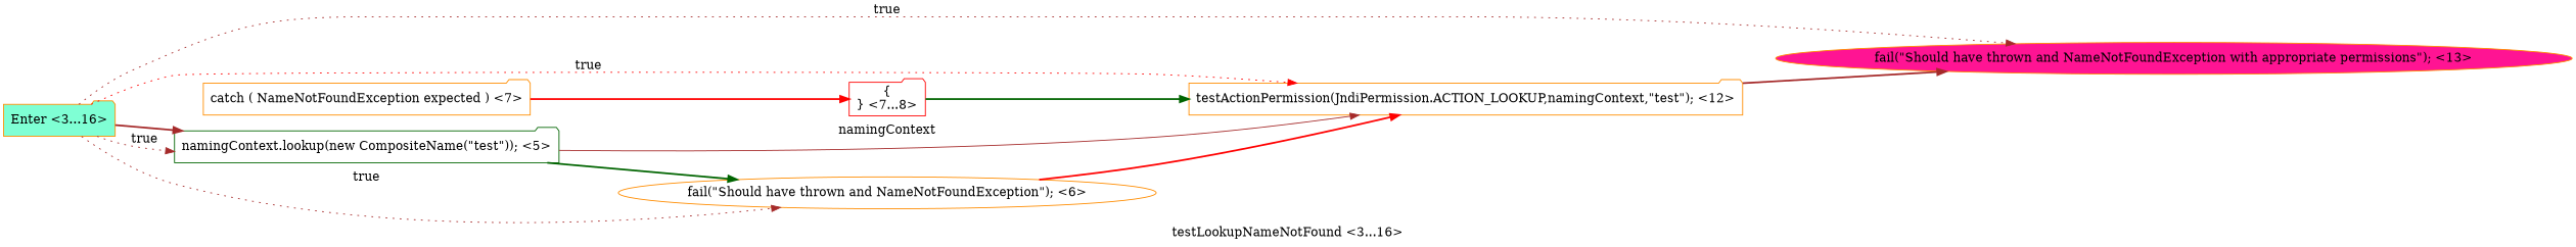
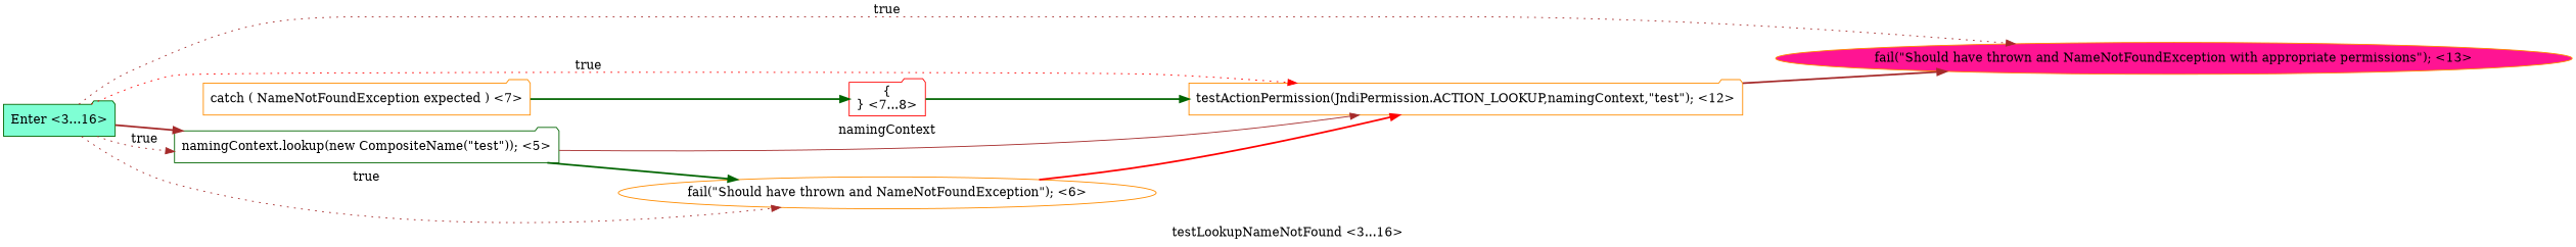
  digraph {
    label="testLookupNameNotFound <3...16>"
    rankdir=LR
    node [color=darkorange fillcolor=white shape=folder style=filled]
    edge [color=brown style=bold]
    n1 [label="testActionPermission(JndiPermission.ACTION_LOOKUP,namingContext,\"test\"); <12>"]
    n2 [fillcolor=deeppink label="fail(\"Should have thrown and NameNotFoundException with appropriate permissions\"); <13>" shape=ellipse]
    n3 [label="catch ( NameNotFoundException expected ) <7>"]
    n4 [color=red label="{\n} <7...8>"]
    n5 [color=darkgreen label="namingContext.lookup(new CompositeName(\"test\")); <5>"]
    n6 [label="fail(\"Should have thrown and NameNotFoundException\"); <6>" shape=ellipse]
-   n7 [fillcolor=aquamarine label="Enter <3...16>"]
+   n7 [color=darkgreen fillcolor=aquamarine label="Enter <3...16>"]
    n1 -> n2
-   n3 -> n4 [color=red]
+   n3 -> n4 [color=darkgreen]
    n4 -> n1 [color=darkgreen]
    n5 -> n1 [label=namingContext style=solid]
    n5 -> n6 [color=darkgreen]
    n6 -> n1 [color=red]
    n7 -> n1 [color=red label=true style=dotted]
    n7 -> n2 [label=true style=dotted]
    n7 -> n5 [label=true style=dotted]
    n7 -> n5
    n7 -> n6 [label=true style=dotted]
  }
